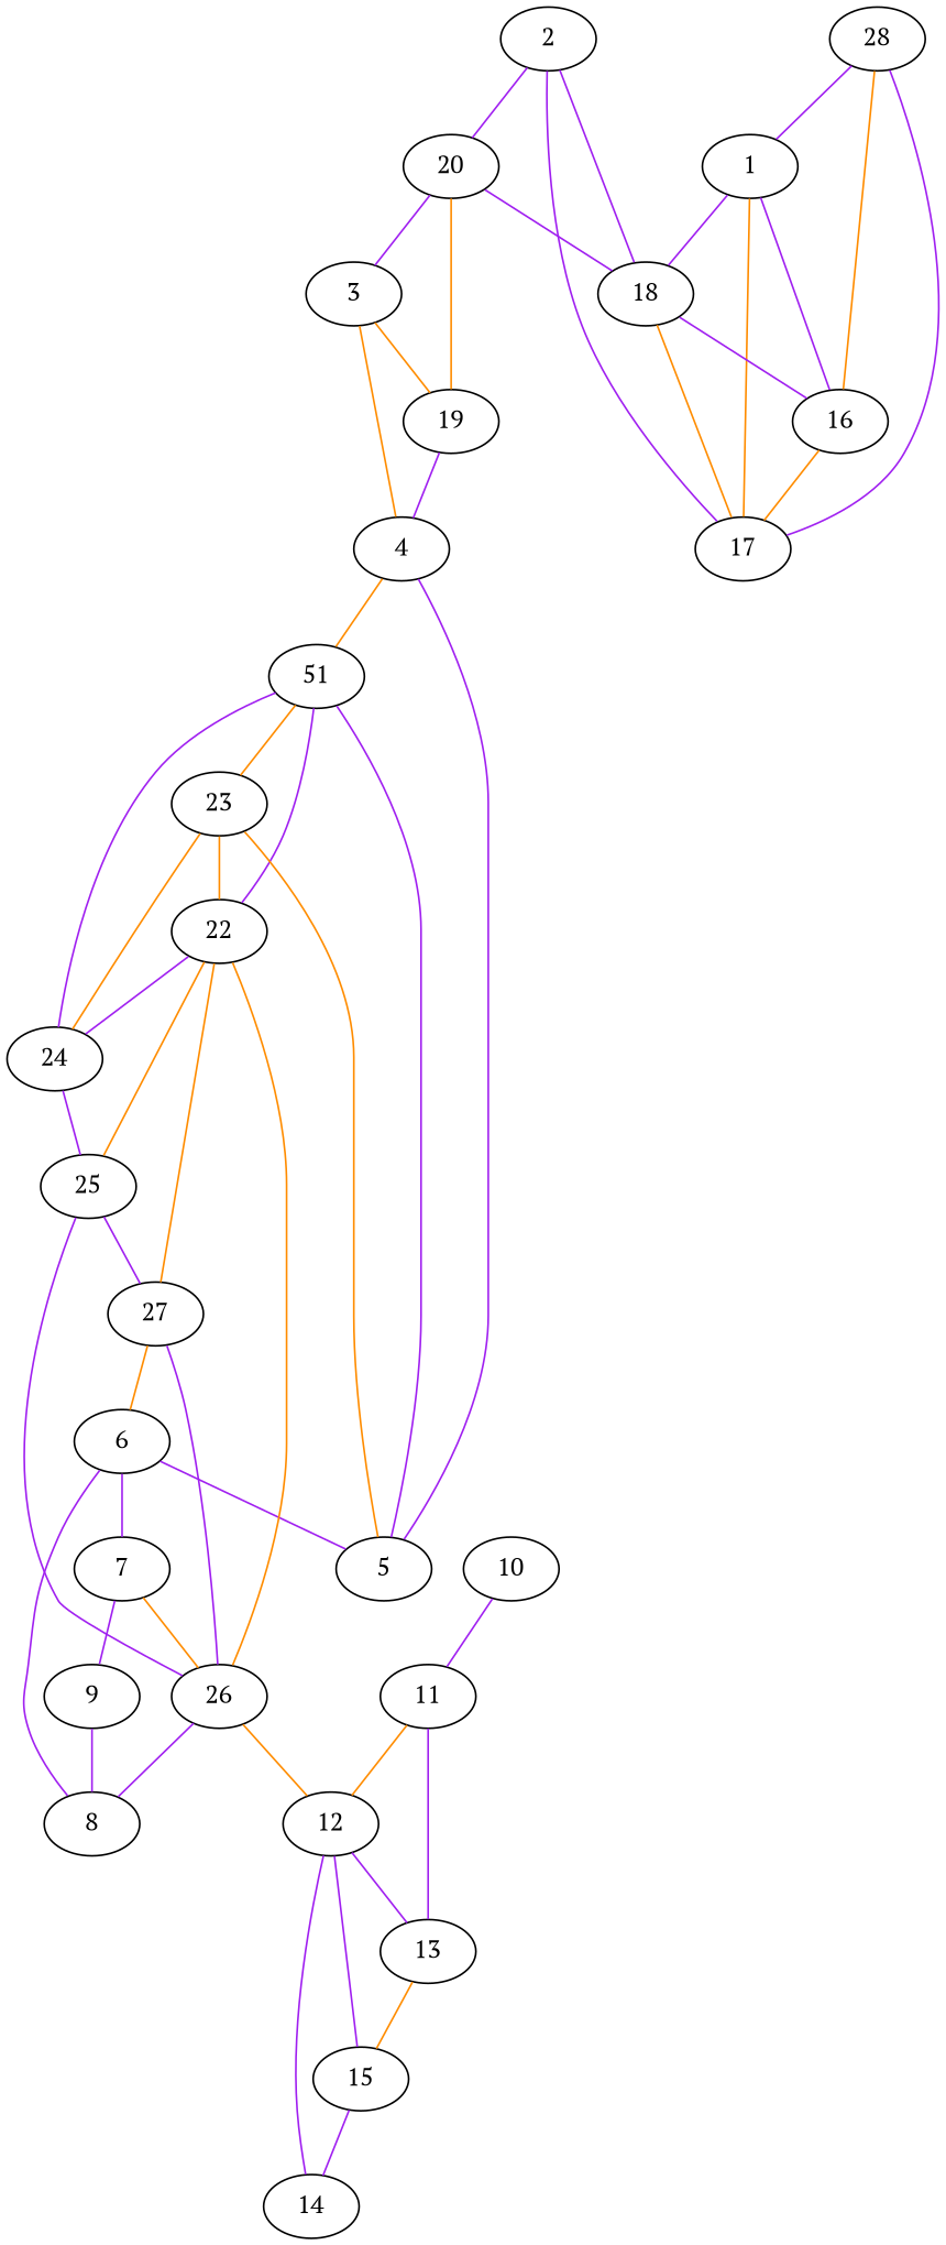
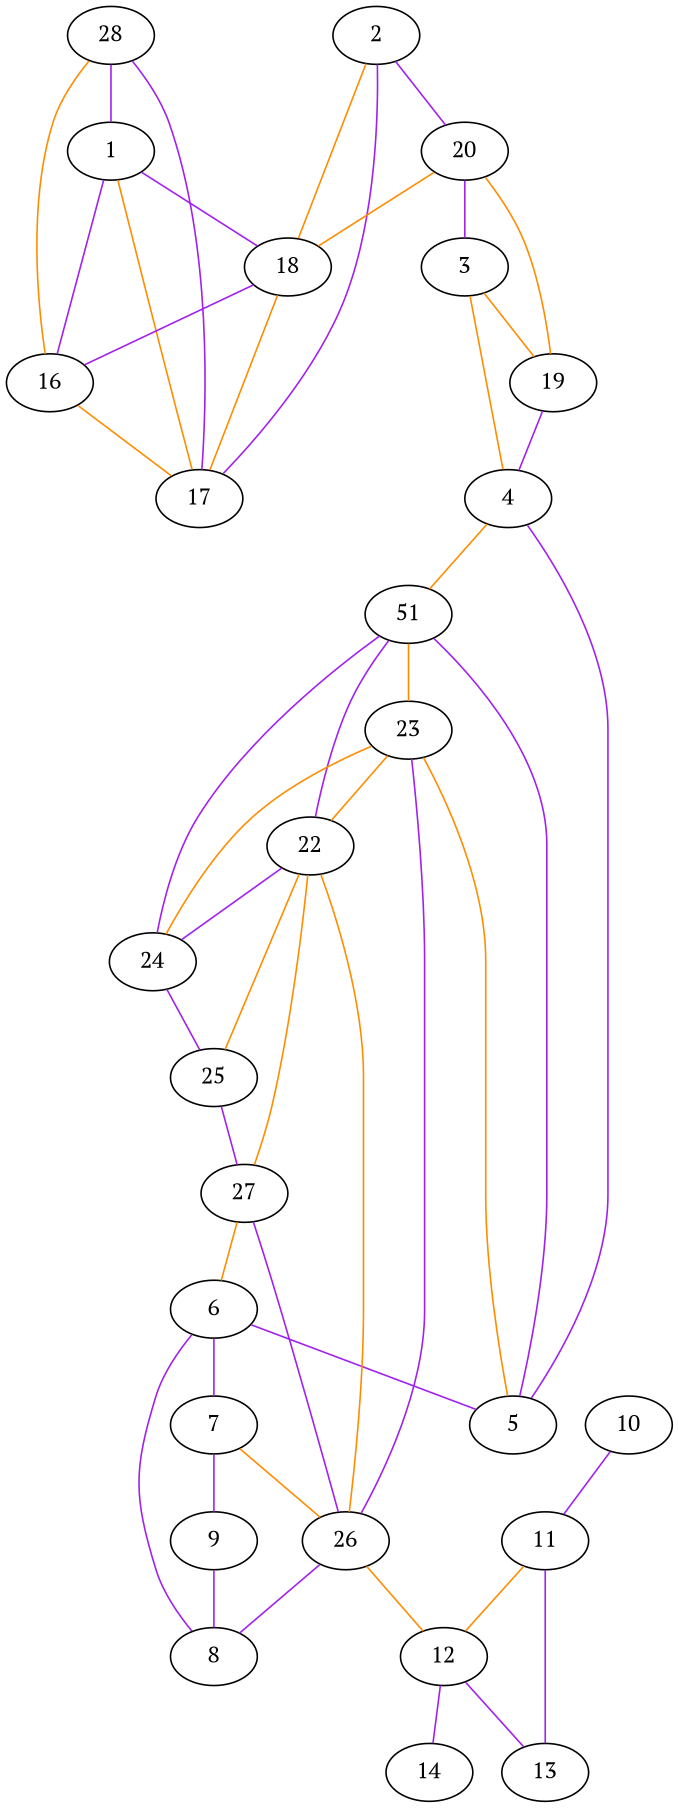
  graph {
    fontname="PT Serif"
    node [aaLength=3 fontname="PT Serif" sequence=vanDerWaals type=0]
    edge [color=purple distance0=0.0 fontname="PT Serif" frequency=1 type0=1]
    16 [aaLength=9 type=1]
    1
    18 [aaLength=11 type=1]
    17 [aaLength=11 type=1]
    2 [aaLength=16]
    20 [aaLength=5 type=1]
    3 [aaLength=8]
    4 [aaLength=22]
    19 [aaLength=6 type=1]
    n10 [aaLength=2 label=51 type=1]
    23 [type=1]
    22 [aaLength=2 type=1]
    24 [type=1]
    25 [aaLength=2 type=1]
    5
    6 [aaLength=5]
    8 [aaLength=18]
    7 [aaLength=8]
    9 [aaLength=11]
    26 [aaLength=2 type=1]
    27 [aaLength=5 type=1]
    12 [aaLength=10]
    10 [aaLength=12]
    11 [aaLength=5]
    13
    14 [aaLength=2]
-   15 [aaLength=6]
    28 [aaLength=5 sequence=VNIEF type=1]
    16 -- 17 [color=darkorange distance0=13.0 distance1=0.0 frequency=2 type1=4]
    1 -- 16 [distance0=18.79444]
    1 -- 18 [distance0=35.17429 type0=3]
    1 -- 17 [color=darkorange distance0=25.02461 type0=2]
    18 -- 16 [distance0=26.0 type0=2]
    18 -- 17 [color=darkorange distance0=13.0]
-   2 -- 18 [distance0=35.88033]
+   2 -- 18 [color=darkorange distance0=35.88033]
    2 -- 17 [distance0=42.96973 type0=3]
    2 -- 20 [distance0=41.07795 distance1=0.0 frequency=2 type0=2 type1=4]
-   20 -- 18 [distance0=40.0 type0=3]
+   20 -- 18 [color=darkorange distance0=40.0 type0=3]
    20 -- 3 [distance0=38.0896 type0=2]
    3 -- 4 [color=darkorange distance0=28.08732 distance1=0.0 frequency=2 type1=4]
    3 -- 19 [color=darkorange distance0=33.62763 type0=2]
    4 -- n10 [color=darkorange distance0=32.65057 distance1=0.0 frequency=2 type0=3 type1=4]
    19 -- 20 [color=darkorange distance0=10.0]
    19 -- 4 [distance0=40.32443 type0=3]
    n10 -- 23 [color=darkorange distance0=10.0]
    n10 -- 22 [distance0=27.0 type0=3]
    n10 -- 24 [distance0=18.0 type0=2]
    23 -- 22 [color=darkorange distance0=17.0 type0=3]
    23 -- 24 [color=darkorange distance0=8.0 distance1=0.0 frequency=2 type1=4]
    22 -- 24 [distance0=9.0 type0=2]
    22 -- 25 [color=darkorange distance0=8.0 distance1=0.0 frequency=2 type1=4]
    24 -- 25 [distance0=17.0 type0=3]
    25 -- 27 [distance0=4.0 distance1=0.0 frequency=2 type1=4]
    5 -- 4 [distance0=31.52437]
    5 -- n10 [distance0=32.89506 type0=3]
    5 -- 23 [color=darkorange distance0=32.58965 distance1=0.0 frequency=2 type0=2 type1=4]
    6 -- 5 [distance0=39.88029 type0=3]
    6 -- 8 [distance0=19.06552 type0=2]
    6 -- 7 [distance0=11.56712 distance1=0.0 frequency=2 type1=5]
    7 -- 9 [distance0=38.18277 type0=3]
    7 -- 26 [color=darkorange type0=5]
    9 -- 8 [distance0=32.43343 type0=2]
    26 -- 22 [color=darkorange distance0=30.0 type0=3]
-   26 -- 25 [distance0=22.0 type0=2]
+   26 -- 23 [distance0=22.0 type0=2]
    26 -- 8 [type0=5]
    26 -- 27 [distance0=18.0]
    26 -- 12 [color=darkorange distance0=21.25347 type0=2]
    27 -- 22 [color=darkorange distance0=12.0 type0=2]
    27 -- 6 [color=darkorange type0=5]
    12 -- 13 [distance0=14.5742 distance1=0.0 frequency=2 type1=5]
    12 -- 14 [distance0=20.40668 type0=3]
    10 -- 11 [distance0=19.16856 distance1=0.0 frequency=2 type1=4]
    11 -- 12 [color=darkorange distance0=15.13262 distance1=0.0 frequency=2 type1=4]
    11 -- 13 [distance0=29.24894 type0=3]
-   13 -- 15 [color=darkorange distance0=8.840058 type0=2]
-   15 -- 12 [distance0=21.10002 type0=3]
-   15 -- 14 [distance0=7.104951]
    28 -- 16 [color=darkorange distance0=960.0 type0=2]
    28 -- 1 [distance0=956.1764]
    28 -- 17 [distance0=973.0 type0=3]
  }
